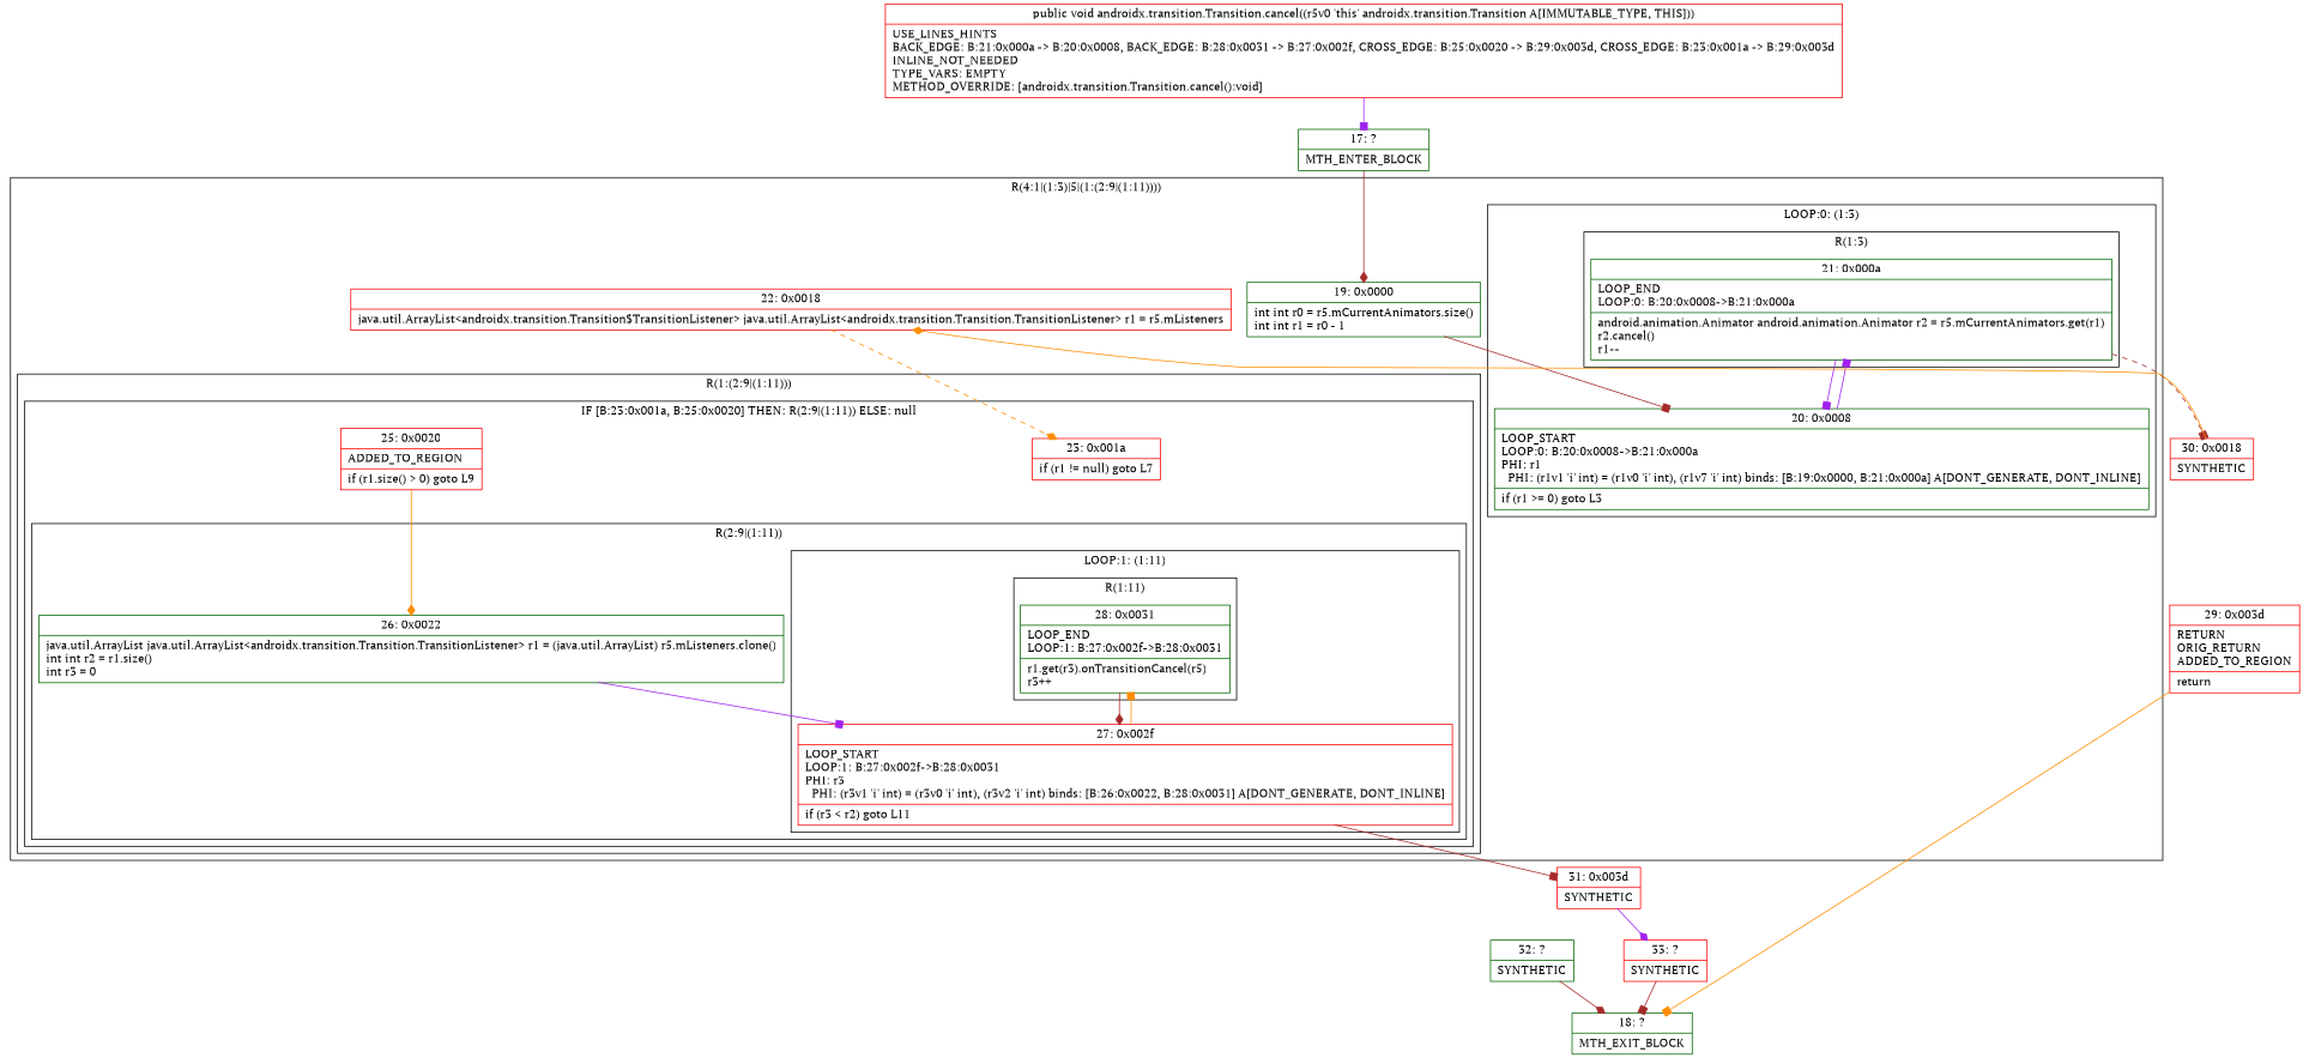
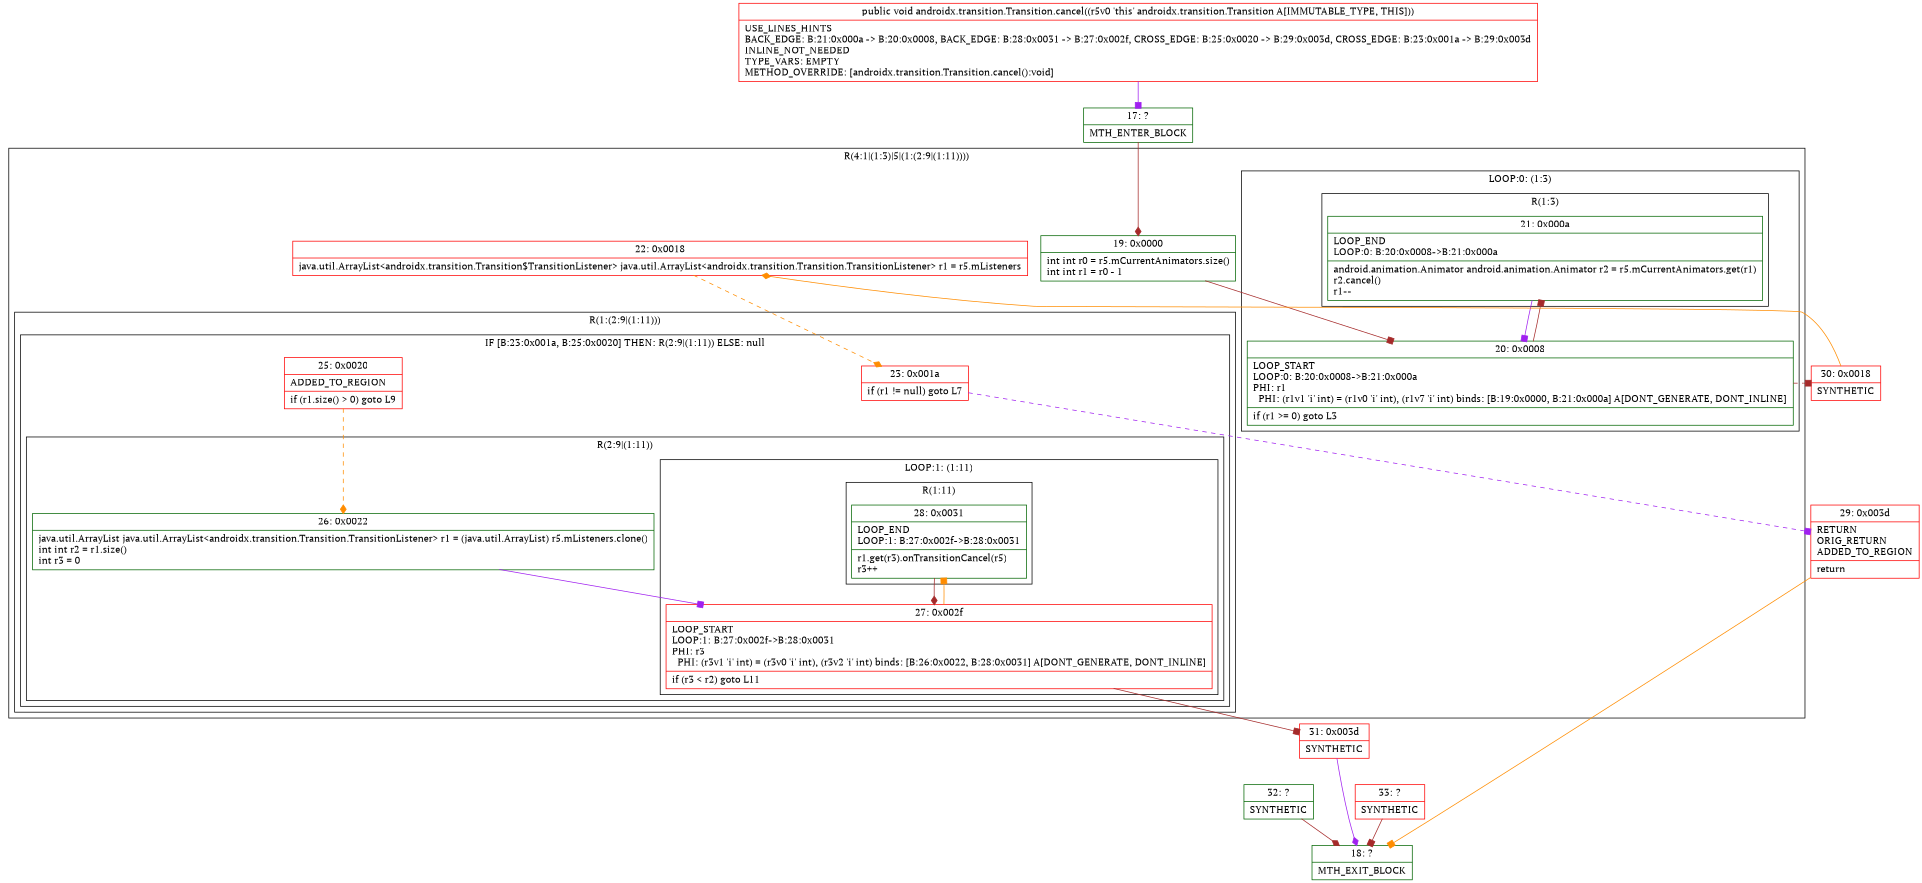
  digraph {
    fontname="PT Serif"
    node [color=red fontname="PT Serif" shape=record]
    edge [arrowhead=box color=brown fontname="PT Serif"]
    n1 [color=darkgreen label="{21\:\ 0x000a|LOOP_END\lLOOP:0: B:20:0x0008\-\>B:21:0x000a\l|android.animation.Animator android.animation.Animator r2 = r5.mCurrentAnimators.get(r1)\lr2.cancel()\lr1\-\-\l}"]
    n2 [color=darkgreen label="{20\:\ 0x0008|LOOP_START\lLOOP:0: B:20:0x0008\-\>B:21:0x000a\lPHI: r1 \l  PHI: (r1v1 'i' int) = (r1v0 'i' int), (r1v7 'i' int) binds: [B:19:0x0000, B:21:0x000a] A[DONT_GENERATE, DONT_INLINE]\l|if (r1 \>= 0) goto L3\l}"]
    n3 [color=darkgreen label="{28\:\ 0x0031|LOOP_END\lLOOP:1: B:27:0x002f\-\>B:28:0x0031\l|r1.get(r3).onTransitionCancel(r5)\lr3++\l}"]
    n4 [label="{27\:\ 0x002f|LOOP_START\lLOOP:1: B:27:0x002f\-\>B:28:0x0031\lPHI: r3 \l  PHI: (r3v1 'i' int) = (r3v0 'i' int), (r3v2 'i' int) binds: [B:26:0x0022, B:28:0x0031] A[DONT_GENERATE, DONT_INLINE]\l|if (r3 \< r2) goto L11\l}"]
    n5 [color=darkgreen label="{26\:\ 0x0022|java.util.ArrayList java.util.ArrayList\<androidx.transition.Transition.TransitionListener\> r1 = (java.util.ArrayList) r5.mListeners.clone()\lint int r2 = r1.size()\lint r3 = 0\l}"]
    n6 [label="{23\:\ 0x001a|if (r1 != null) goto L7\l}"]
    n7 [label="{25\:\ 0x0020|ADDED_TO_REGION\l|if (r1.size() \> 0) goto L9\l}"]
    n8 [color=darkgreen label="{19\:\ 0x0000|int int r0 = r5.mCurrentAnimators.size()\lint int r1 = r0 \- 1\l}"]
    n9 [label="{22\:\ 0x0018|java.util.ArrayList\<androidx.transition.Transition$TransitionListener\> java.util.ArrayList\<androidx.transition.Transition.TransitionListener\> r1 = r5.mListeners\l}"]
    n10 [label="{30\:\ 0x0018|SYNTHETIC\l}"]
    n11 [label="{31\:\ 0x003d|SYNTHETIC\l}"]
    n12 [label="{29\:\ 0x003d|RETURN\lORIG_RETURN\lADDED_TO_REGION\l|return\l}"]
    n13 [color=darkgreen label="{18\:\ ?|MTH_EXIT_BLOCK\l}"]
    n14 [color=darkgreen label="{32\:\ ?|SYNTHETIC\l}"]
    n15 [label="{33\:\ ?|SYNTHETIC\l}"]
    n16 [color=darkgreen label="{17\:\ ?|MTH_ENTER_BLOCK\l}"]
    n17 [label="{public void androidx.transition.Transition.cancel((r5v0 'this' androidx.transition.Transition A[IMMUTABLE_TYPE, THIS]))  | USE_LINES_HINTS\lBACK_EDGE: B:21:0x000a \-\> B:20:0x0008, BACK_EDGE: B:28:0x0031 \-\> B:27:0x002f, CROSS_EDGE: B:25:0x0020 \-\> B:29:0x003d, CROSS_EDGE: B:23:0x001a \-\> B:29:0x003d\lINLINE_NOT_NEEDED\lTYPE_VARS: EMPTY\lMETHOD_OVERRIDE: [androidx.transition.Transition.cancel():void]\l}"]
    subgraph cluster_1 {
      label="R(4:1|(1:3)|5|(1:(2:9|(1:11))))"
      n8
      n9
      subgraph cluster_2 {
        label="LOOP:0: (1:3)"
        n2
        subgraph cluster_3 {
          label="R(1:3)"
          n1
        }
      }
      subgraph cluster_4 {
        label="R(1:(2:9|(1:11)))"
        subgraph cluster_5 {
          label="IF [B:23:0x001a, B:25:0x0020] THEN: R(2:9|(1:11)) ELSE: null"
          n6
          n7
          subgraph cluster_6 {
            label="R(2:9|(1:11))"
            n5
            subgraph cluster_7 {
              label="LOOP:1: (1:11)"
              n4
              subgraph cluster_8 {
                label="R(1:11)"
                n3
              }
            }
          }
        }
      }
    }
    n1 -> n2 [color=purple]
-   n2 -> n1 [color=purple]
-   n1 -> n10 [style=dashed]
+   n2 -> n1
+   n2 -> n10 [style=dashed]
    n3 -> n4 [arrowhead=diamond]
    n4 -> n3 [color=darkorange]
    n4 -> n11 [style=solid]
    n5 -> n4 [color=purple]
-   n7 -> n5 [arrowhead=diamond color=darkorange]
+   n6 -> n12 [color=purple style=dashed]
+   n7 -> n5 [arrowhead=diamond color=darkorange style=dashed]
    n8 -> n2
    n9 -> n6 [arrowhead=diamond color=darkorange style=dashed]
    n10 -> n9 [arrowhead=diamond color=darkorange]
-   n11 -> n15 [arrowhead=diamond color=purple]
+   n11 -> n13 [arrowhead=diamond color=purple]
    n12 -> n13 [color=darkorange]
    n14 -> n13 [arrowhead=diamond]
    n15 -> n13
    n16 -> n8 [arrowhead=diamond]
    n17 -> n16 [color=purple]
  }
